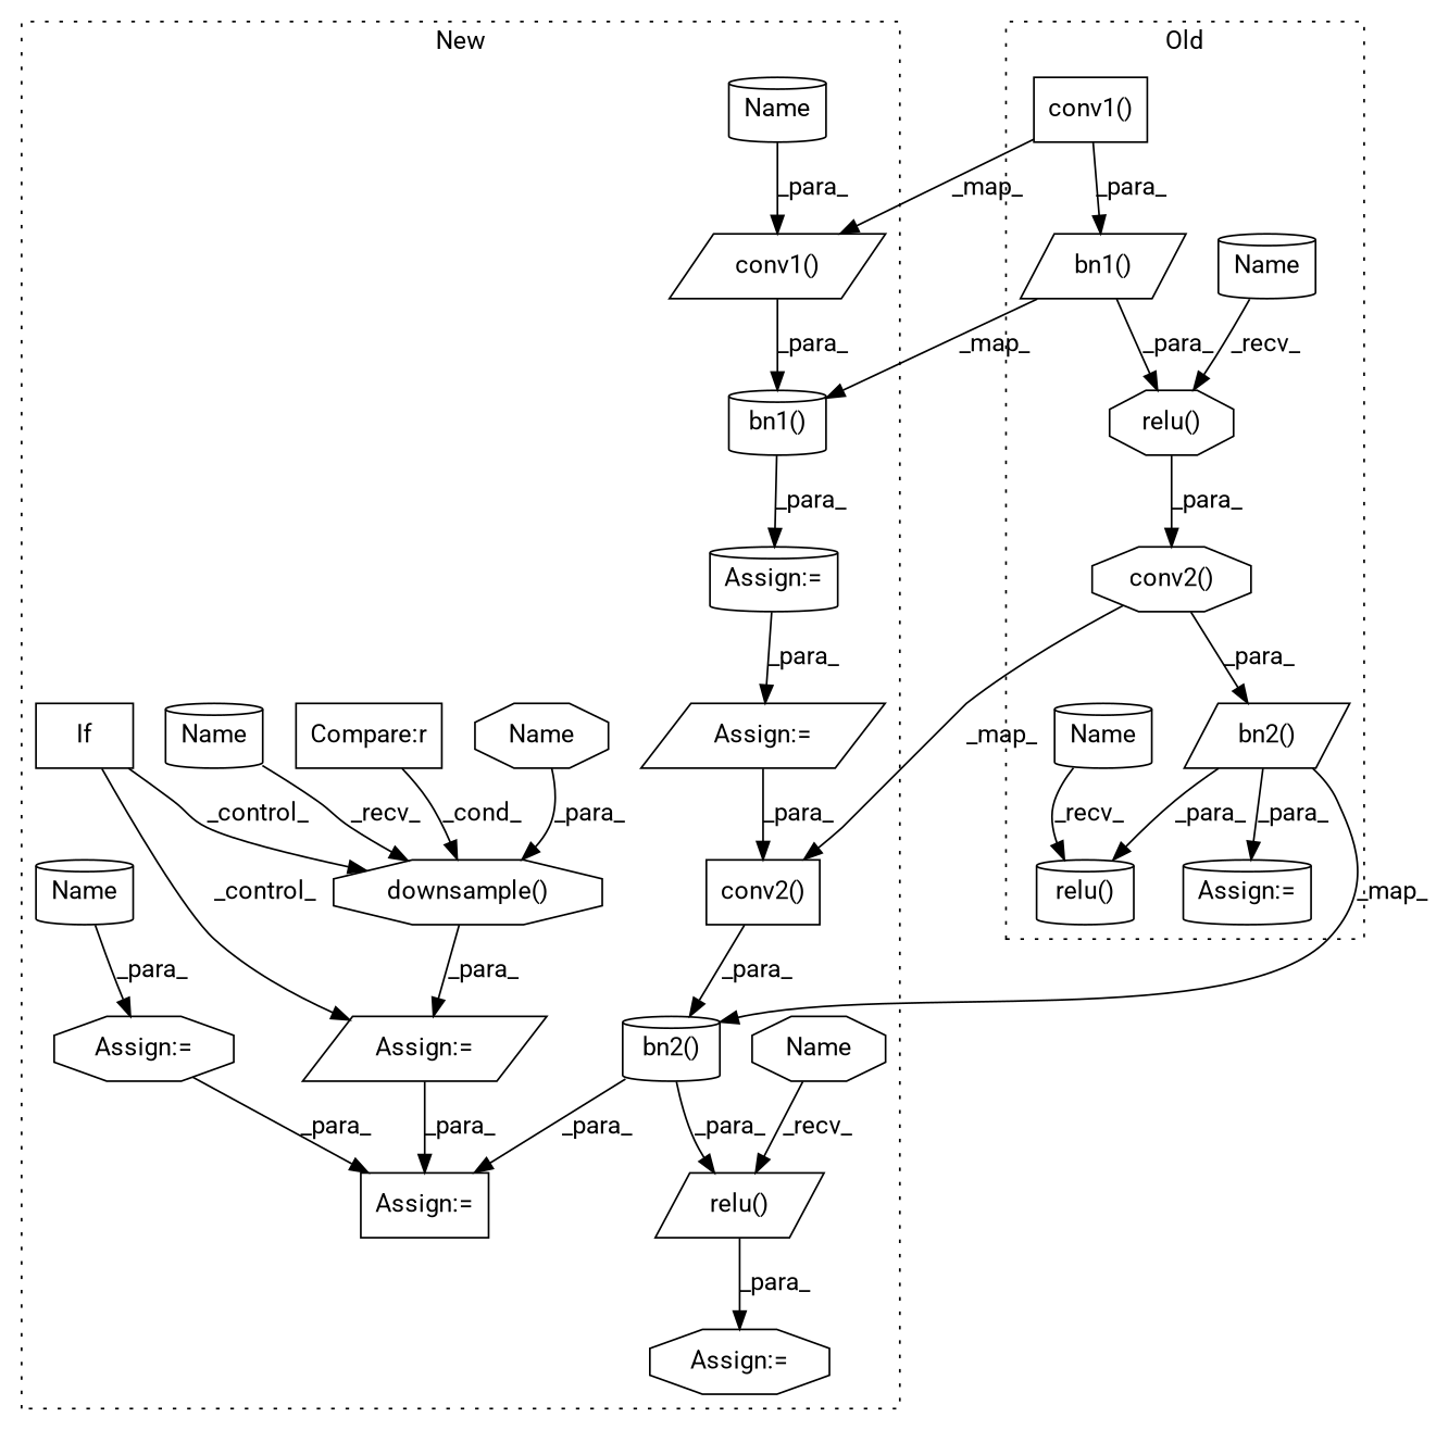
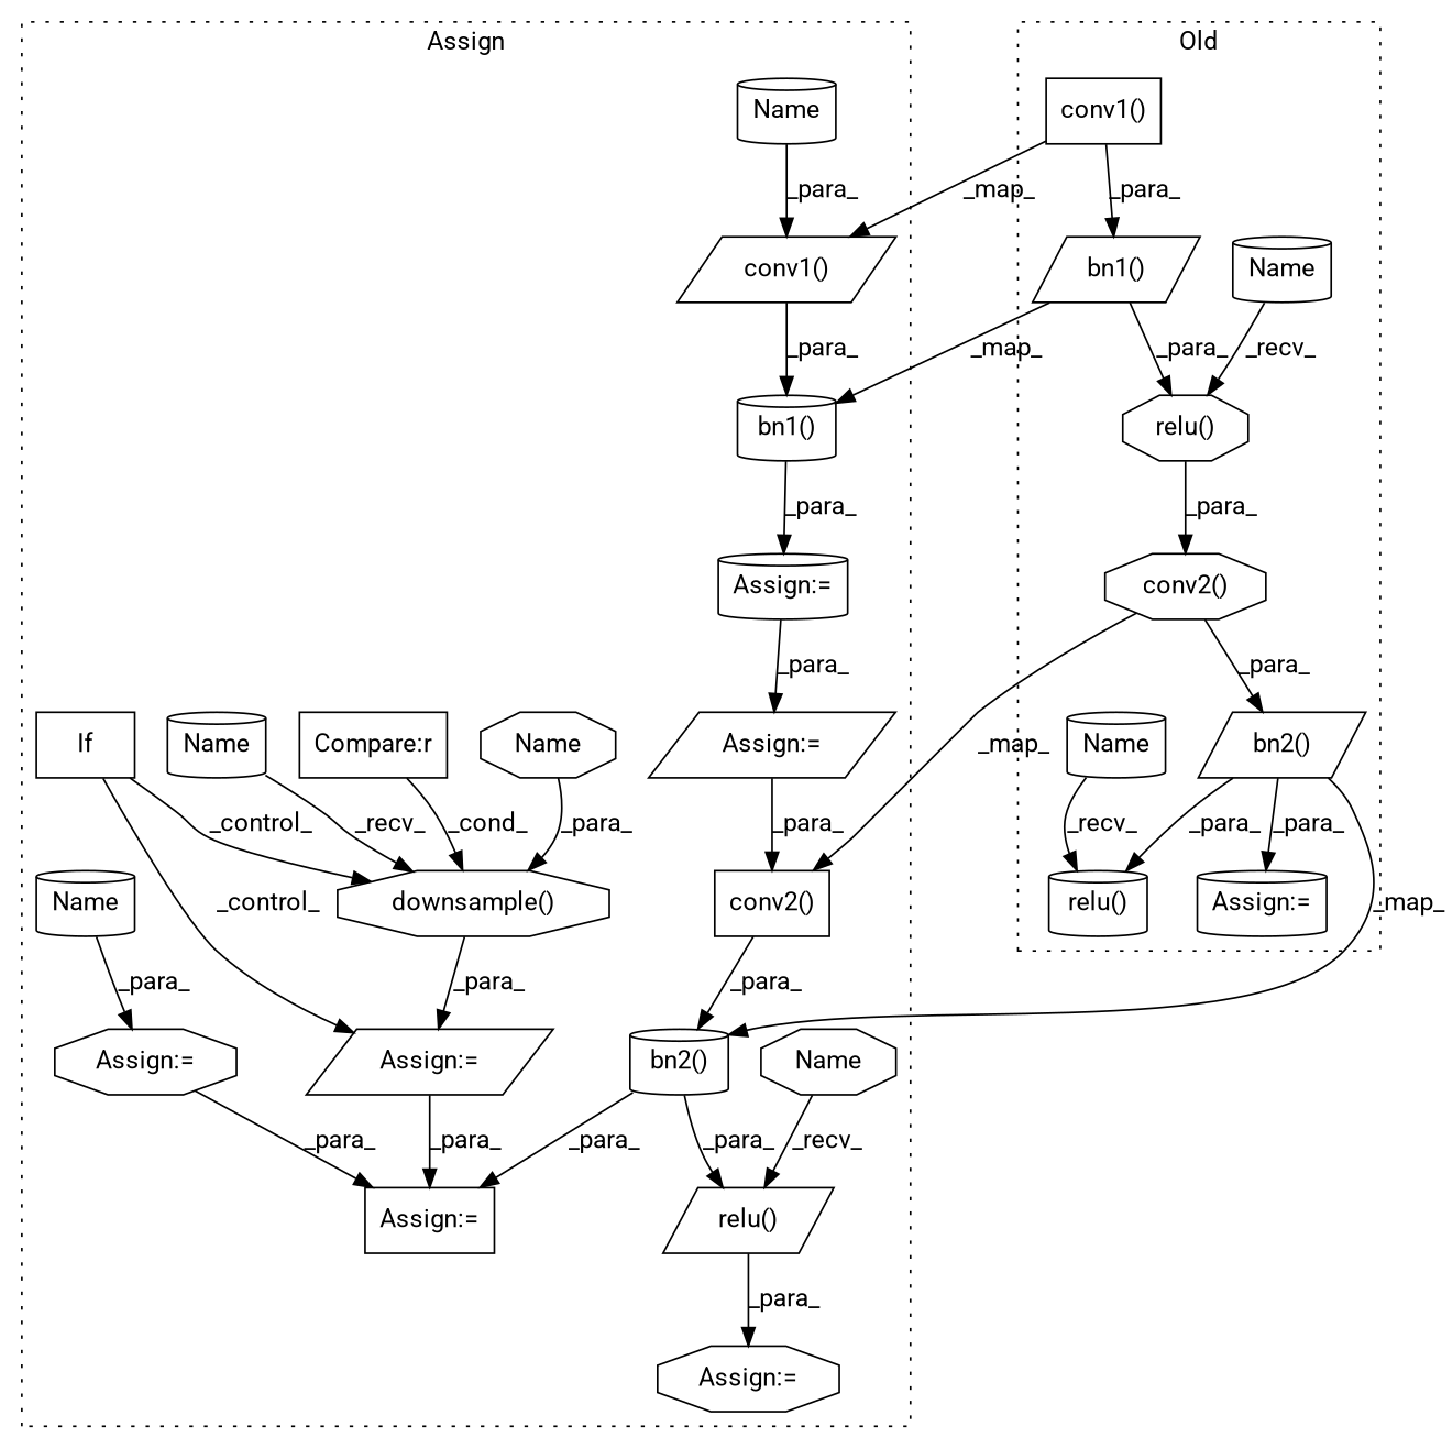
  digraph {
    fontname=Roboto
    node [a=75 fontname=Roboto l=1 shape=cylinder]
    edge [fontname=Roboto]
    n1 [l="7,1" label="relu()" s="1162,1192" shape=octagon]
    n2 [l="9,1" label="bn2()" s="1279,1303" shape=parallelogram]
    n3 [l="11,1" label="conv1()" s="1178,1190" shape=box]
    n4 [l="11,1" label="conv2()" s="1288,1302" shape=octagon]
    n5 [l="9,1" label="bn1()" s="1169,1191" shape=parallelogram]
    n6 [a=68 l=4 label="Assign:=" s=1344]
    n7 [l="7,1" label="relu()" s="1379,1389"]
    n8 [a=87 label=Name s=1162]
    n9 [a=87 label=Name s=1379]
    n10 [l="16,1" label="downsample()" s="1933,1950" shape=octagon]
    n11 [a=96 l="3,14" label=If s="1878,1908" shape=box]
    n12 [l="9,1" label="bn2()" s="1855,1867"]
    n13 [a=40 l=27 label="Compare:r" s=1881 shape=box]
    n14 [l="10,1" label="relu()" s="1991,2004" shape=parallelogram]
    n15 [a=68 l=3 label="Assign:=" s=1988 shape=octagon]
    n16 [a=68 l=3 label="Assign:=" s=1930 shape=parallelogram]
    n17 [a=68 l=3 label="Assign:=" s=1792 shape=parallelogram]
    n18 [l="11,1" label="conv1()" s="1739,1751" shape=parallelogram]
    n19 [l="11,1" label="conv2()" s="1825,1839" shape=box]
    n20 [l="9,1" label="bn1()" s="1767,1779"]
    n21 [a=68 l=4 label="Assign:=" s=1964 shape=box]
    n22 [a=68 l=3 label="Assign:=" s=1764]
    n23 [a=68 l=3 label="Assign:=" s=1719 shape=octagon]
    n24 [a=87 l=4 label=Name s=1933]
    n25 [a=87 l=4 label=Name s=1991 shape=octagon]
    n26 [a=87 label=Name s=1949 shape=octagon]
    n27 [a=87 label=Name s=1722]
    n28 [a=87 label=Name s=1750]
    subgraph cluster_1 {
      label=Old
      style=dotted
      n1
      n2
      n3
      n4
      n5
      n6
      n7
      n8
      n9
    }
    subgraph cluster_2 {
-     label=New
+     label=Assign
      style=dotted
      n10
      n11
      n12
      n13
      n14
      n15
      n16
      n17
      n18
      n19
      n20
      n21
      n22
      n23
      n24
      n25
      n26
      n27
      n28
    }
    n1 -> n4 [label=_para_]
    n2 -> n6 [label=_para_]
    n2 -> n7 [label=_para_]
    n2 -> n12 [label=_map_]
    n3 -> n5 [label=_para_]
    n3 -> n18 [label=_map_]
    n4 -> n2 [label=_para_]
    n4 -> n19 [label=_map_]
    n5 -> n1 [label=_para_]
    n5 -> n20 [label=_map_]
    n8 -> n1 [label=_recv_]
    n9 -> n7 [label=_recv_]
    n10 -> n16 [label=_para_]
    n11 -> n10 [label=_control_]
    n11 -> n16 [label=_control_]
    n12 -> n14 [label=_para_]
    n12 -> n21 [label=_para_]
    n13 -> n10 [label=_cond_]
    n14 -> n15 [label=_para_]
    n16 -> n21 [label=_para_]
    n17 -> n19 [label=_para_]
    n18 -> n20 [label=_para_]
    n19 -> n12 [label=_para_]
    n20 -> n22 [label=_para_]
    n22 -> n17 [label=_para_]
    n23 -> n21 [label=_para_]
    n24 -> n10 [label=_recv_]
    n25 -> n14 [label=_recv_]
    n26 -> n10 [label=_para_]
    n27 -> n23 [label=_para_]
    n28 -> n18 [label=_para_]
  }
